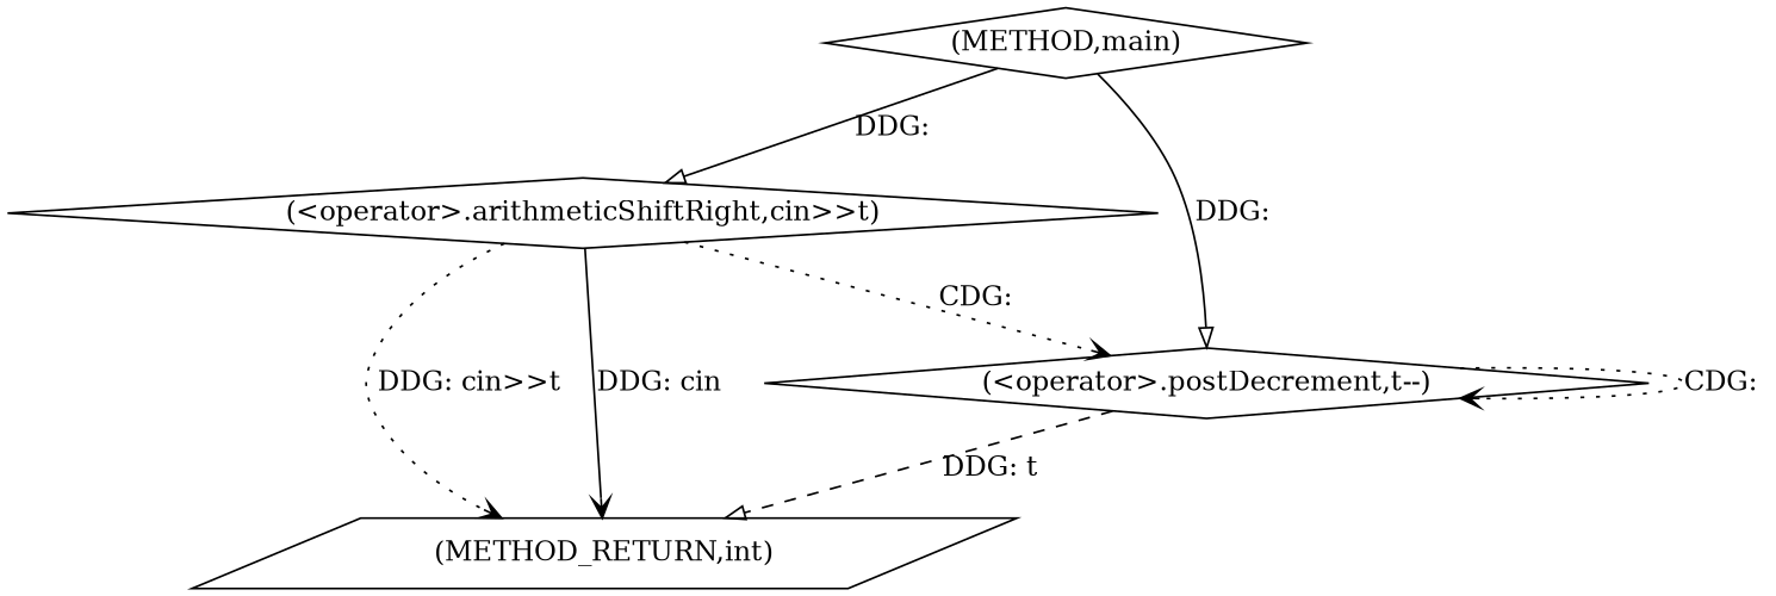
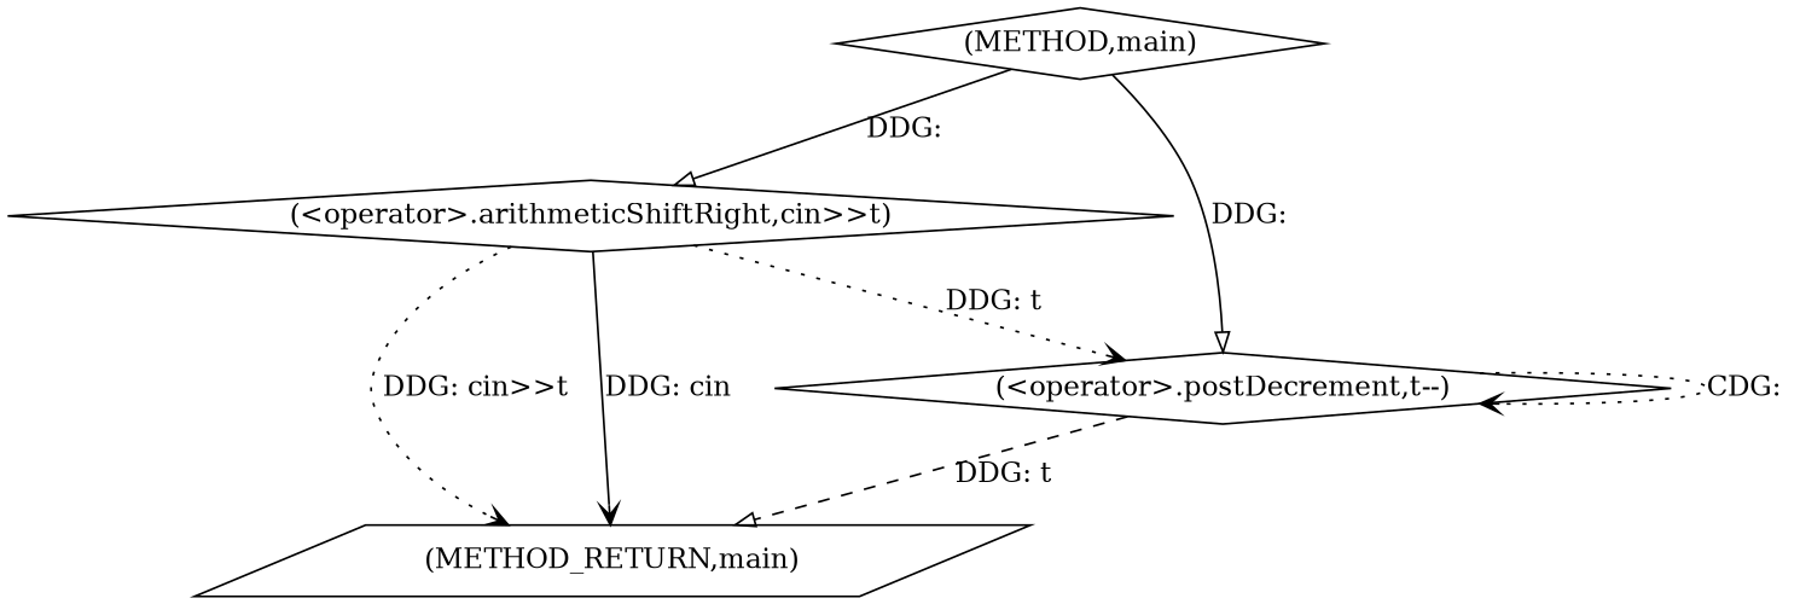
  digraph {
    node [shape=diamond]
    edge [arrowhead=vee style=solid]
    n1 [label="(METHOD,main)"]
    n2 [label="(<operator>.arithmeticShiftRight,cin>>t)"]
    n3 [label="(<operator>.postDecrement,t--)"]
-   n4 [label="(METHOD_RETURN,int)" shape=parallelogram]
+   n4 [label="(METHOD_RETURN,main)" shape=parallelogram]
    n1 -> n2 [arrowhead=onormal label="DDG: "]
    n1 -> n3 [arrowhead=onormal label="DDG: "]
-   n2 -> n3 [label="CDG: " style=dotted]
+   n2 -> n3 [label="DDG: t" style=dotted]
    n2 -> n4 [label="DDG: cin>>t" style=dotted]
    n2 -> n4 [label="DDG: cin"]
    n3 -> n3 [label="CDG: " style=dotted]
    n3 -> n4 [arrowhead=onormal label="DDG: t" style=dashed]
  }
